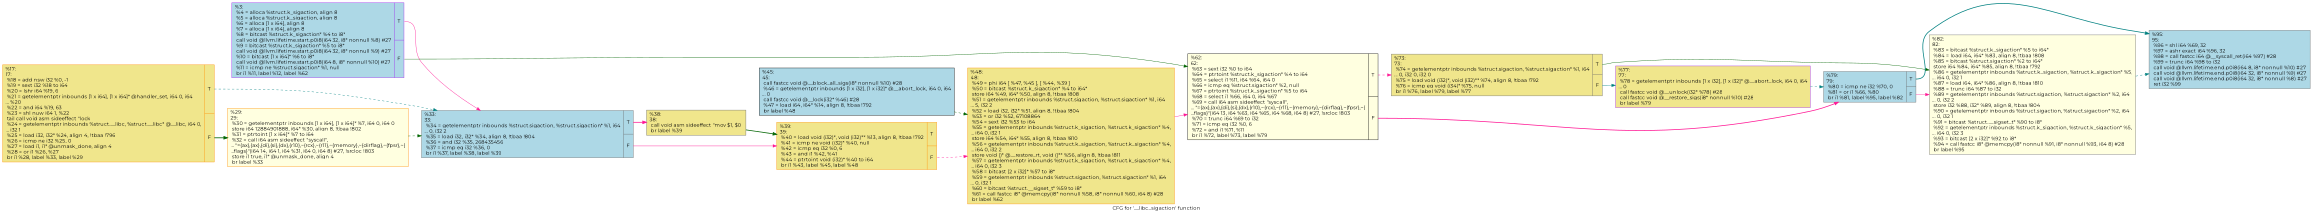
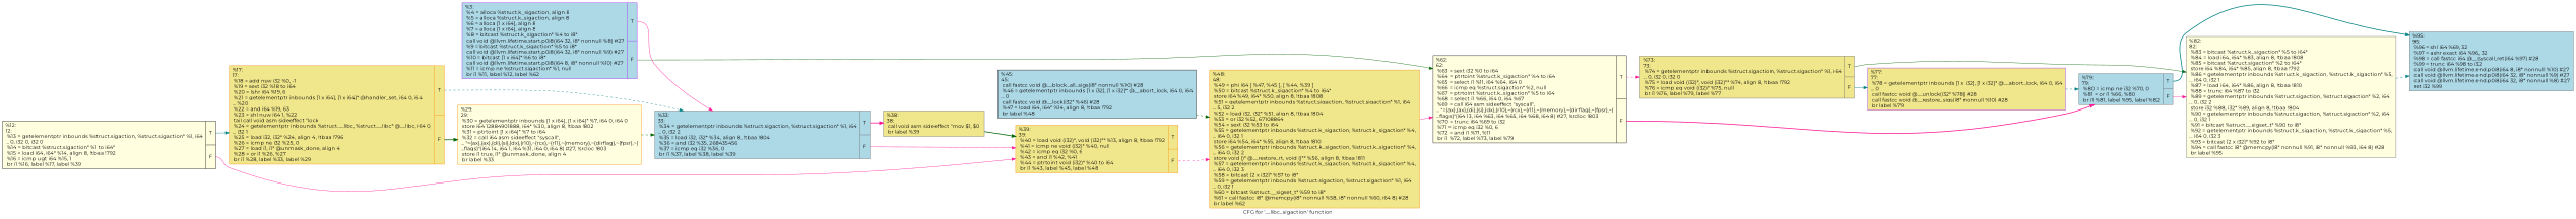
  digraph {
    fontname=Montserrat
    label="CFG for '__libc_sigaction' function"
    rankdir=LR
    node [color=gray40 fillcolor=khaki fontname=Montserrat shape=record style=filled]
    edge [color=deeppink fontname=Montserrat style=solid tailport=s0]
    n1 [color=purple fillcolor=lightblue label="{%3:\l  %4 = alloca %struct.k_sigaction, align 8\l  %5 = alloca %struct.k_sigaction, align 8\l  %6 = alloca [1 x i64], align 8\l  %7 = alloca [1 x i64], align 8\l  %8 = bitcast %struct.k_sigaction* %4 to i8*\l  call void @llvm.lifetime.start.p0i8(i64 32, i8* nonnull %8) #27\l  %9 = bitcast %struct.k_sigaction* %5 to i8*\l  call void @llvm.lifetime.start.p0i8(i64 32, i8* nonnull %9) #27\l  %10 = bitcast [1 x i64]* %6 to i8*\l  call void @llvm.lifetime.start.p0i8(i64 8, i8* nonnull %10) #27\l  %11 = icmp ne %struct.sigaction* %1, null\l  br i1 %11, label %12, label %62\l|{<s0>T|<s1>F}}"]
    n2 [color=black fillcolor=lightyellow label="{%62:\l62:                                               \l  %63 = sext i32 %0 to i64\l  %64 = ptrtoint %struct.k_sigaction* %4 to i64\l  %65 = select i1 %11, i64 %64, i64 0\l  %66 = icmp eq %struct.sigaction* %2, null\l  %67 = ptrtoint %struct.k_sigaction* %5 to i64\l  %68 = select i1 %66, i64 0, i64 %67\l  %69 = call i64 asm sideeffect \"syscall\",\l... \"=\{ax\},\{ax\},\{di\},\{si\},\{dx\},\{r10\},~\{rcx\},~\{r11\},~\{memory\},~\{dirflag\},~\{fpsr\},~\{\l...flags\}\"(i64 13, i64 %63, i64 %65, i64 %68, i64 8) #27, !srcloc !803\l  %70 = trunc i64 %69 to i32\l  %71 = icmp eq i32 %0, 6\l  %72 = and i1 %71, %11\l  br i1 %72, label %73, label %79\l|{<s0>T|<s1>F}}"]
    n3 [fillcolor=lightblue label="{%33:\l33:                                               \l  %34 = getelementptr inbounds %struct.sigaction, %struct.sigaction* %1, i64\l... 0, i32 2\l  %35 = load i32, i32* %34, align 8, !tbaa !804\l  %36 = and i32 %35, 268435456\l  %37 = icmp eq i32 %36, 0\l  br i1 %37, label %38, label %39\l|{<s0>T|<s1>F}}"]
+   n4 [color=black fillcolor=lightyellow label="{%12:\l12:                                               \l  %13 = getelementptr inbounds %struct.sigaction, %struct.sigaction* %1, i64\l... 0, i32 0, i32 0\l  %14 = bitcast %struct.sigaction* %1 to i64*\l  %15 = load i64, i64* %14, align 8, !tbaa !792\l  %16 = icmp ugt i64 %15, 1\l  br i1 %16, label %17, label %39\l|{<s0>T|<s1>F}}"]
    n5 [color=darkorange label="{%17:\l17:                                               \l  %18 = add nsw i32 %0, -1\l  %19 = sext i32 %18 to i64\l  %20 = lshr i64 %19, 6\l  %21 = getelementptr inbounds [1 x i64], [1 x i64]* @handler_set, i64 0, i64\l... %20\l  %22 = and i64 %19, 63\l  %23 = shl nuw i64 1, %22\l  tail call void asm sideeffect \"lock \l  %24 = getelementptr inbounds %struct.__libc, %struct.__libc* @__libc, i64 0,\l... i32 1\l  %25 = load i32, i32* %24, align 4, !tbaa !796\l  %26 = icmp ne i32 %25, 0\l  %27 = load i1, i1* @unmask_done, align 4\l  %28 = or i1 %26, %27\l  br i1 %28, label %33, label %29\l|{<s0>T|<s1>F}}"]
    n6 [color=darkorange label="{%39:\l39:                                               \l  %40 = load void (i32)*, void (i32)** %13, align 8, !tbaa !792\l  %41 = icmp ne void (i32)* %40, null\l  %42 = icmp eq i32 %0, 6\l  %43 = and i1 %42, %41\l  %44 = ptrtoint void (i32)* %40 to i64\l  br i1 %43, label %45, label %48\l|{<s0>T|<s1>F}}"]
-   n7 [label="{%73:\l73:                                               \l  %74 = getelementptr inbounds %struct.sigaction, %struct.sigaction* %1, i64\l... 0, i32 0, i32 0\l  %75 = load void (i32)*, void (i32)** %74, align 8, !tbaa !792\l  %76 = icmp eq void (i34)* %75, null\l  br i1 %76, label %79, label %77\l|{<s0>T|<s1>F}}"]
+   n7 [label="{%73:\l73:                                               \l  %74 = getelementptr inbounds %struct.sigaction, %struct.sigaction* %1, i64\l... 0, i32 0, i32 0\l  %75 = load void (i32)*, void (i32)** %74, align 8, !tbaa !792\l  %76 = icmp eq void (i32)* %75, null\l  br i1 %76, label %79, label %77\l|{<s0>T|<s1>F}}"]
    n8 [fillcolor=lightblue label="{%79:\l79:                                               \l  %80 = icmp ne i32 %70, 0\l  %81 = or i1 %66, %80\l  br i1 %81, label %95, label %82\l|{<s0>T|<s1>F}}"]
    n9 [color=darkorange fillcolor=lightyellow label="{%29:\l29:                                               \l  %30 = getelementptr inbounds [1 x i64], [1 x i64]* %7, i64 0, i64 0\l  store i64 12884901888, i64* %30, align 8, !tbaa !802\l  %31 = ptrtoint [1 x i64]* %7 to i64\l  %32 = call i64 asm sideeffect \"syscall\",\l... \"=\{ax\},\{ax\},\{di\},\{si\},\{dx\},\{r10\},~\{rcx\},~\{r11\},~\{memory\},~\{dirflag\},~\{fpsr\},~\{\l...flags\}\"(i64 14, i64 1, i64 %31, i64 0, i64 8) #27, !srcloc !803\l  store i1 true, i1* @unmask_done, align 4\l  br label %33\l}"]
    n10 [color=darkorange label="{%48:\l48:                                               \l  %49 = phi i64 [ %47, %45 ], [ %44, %39 ]\l  %50 = bitcast %struct.k_sigaction* %4 to i64*\l  store i64 %49, i64* %50, align 8, !tbaa !808\l  %51 = getelementptr inbounds %struct.sigaction, %struct.sigaction* %1, i64\l... 5, i32 2\l  %52 = load i32, i32* %51, align 8, !tbaa !804\l  %53 = or i32 %52, 67108864\l  %54 = sext i32 %53 to i64\l  %55 = getelementptr inbounds %struct.k_sigaction, %struct.k_sigaction* %4,\l... i64 0, i32 1\l  store i64 %54, i64* %55, align 8, !tbaa !810\l  %56 = getelementptr inbounds %struct.k_sigaction, %struct.k_sigaction* %4,\l... i64 0, i32 2\l  store void ()* @__restore_rt, void ()** %56, align 8, !tbaa !811\l  %57 = getelementptr inbounds %struct.k_sigaction, %struct.k_sigaction* %4,\l... i64 0, i32 3\l  %58 = bitcast [2 x i32]* %57 to i8*\l  %59 = getelementptr inbounds %struct.sigaction, %struct.sigaction* %1, i64\l... 0, i32 1\l  %60 = bitcast %struct.__sigset_t* %59 to i8*\l  %61 = call fastcc i8* @memcpy(i8* nonnull %58, i8* nonnull %60, i64 8) #28\l  br label %62\l}"]
    n11 [color=purple label="{%77:\l77:                                               \l  %78 = getelementptr inbounds [1 x i32], [1 x i32]* @__abort_lock, i64 0, i64\l... 0\l  call fastcc void @__unlock(i32* %78) #28\l  call fastcc void @__restore_sigs(i8* nonnull %10) #28\l  br label %79\l}"]
    n12 [fillcolor=lightyellow label="{%82:\l82:                                               \l  %83 = bitcast %struct.k_sigaction* %5 to i64*\l  %84 = load i64, i64* %83, align 8, !tbaa !808\l  %85 = bitcast %struct.sigaction* %2 to i64*\l  store i64 %84, i64* %85, align 8, !tbaa !792\l  %86 = getelementptr inbounds %struct.k_sigaction, %struct.k_sigaction* %5,\l... i64 0, i32 1\l  %87 = load i64, i64* %86, align 8, !tbaa !810\l  %88 = trunc i64 %87 to i32\l  %89 = getelementptr inbounds %struct.sigaction, %struct.sigaction* %2, i64\l... 0, i32 2\l  store i32 %88, i32* %89, align 8, !tbaa !804\l  %90 = getelementptr inbounds %struct.sigaction, %struct.sigaction* %2, i64\l... 0, i32 1\l  %91 = bitcast %struct.__sigset_t* %90 to i8*\l  %92 = getelementptr inbounds %struct.k_sigaction, %struct.k_sigaction* %5,\l... i64 0, i32 3\l  %93 = bitcast [2 x i32]* %92 to i8*\l  %94 = call fastcc i8* @memcpy(i8* nonnull %91, i8* nonnull %93, i64 8) #28\l  br label %95\l}"]
    n13 [fillcolor=lightblue label="{%95:\l95:                                               \l  %96 = shl i64 %69, 32\l  %97 = ashr exact i64 %96, 32\l  %98 = call fastcc i64 @__syscall_ret(i64 %97) #28\l  %99 = trunc i64 %98 to i32\l  call void @llvm.lifetime.end.p0i8(i64 8, i8* nonnull %10) #27\l  call void @llvm.lifetime.end.p0i8(i64 32, i8* nonnull %9) #27\l  call void @llvm.lifetime.end.p0i8(i64 32, i8* nonnull %8) #27\l  ret i32 %99\l}"]
    n14 [label="{%38:\l38:                                               \l  call void asm sideeffect \"mov $1, $0 \l  br label %39\l}"]
    n15 [color=black fillcolor=lightblue label="{%45:\l45:                                               \l  call fastcc void @__block_all_sigs(i8* nonnull %10) #28\l  %46 = getelementptr inbounds [1 x i32], [1 x i32]* @__abort_lock, i64 0, i64\l... 0\l  call fastcc void @__lock(i32* %46) #28\l  %47 = load i64, i64* %14, align 8, !tbaa !792\l  br label %48\l}"]
    n1 -> n2 [color=darkgreen tailport=s1]
    n1 -> n3
    n2 -> n7 [style=dashed]
    n2 -> n8 [style=bold tailport=s1]
    n3 -> n6 [tailport=s1]
    n3 -> n14 [style=bold]
+   n4 -> n5 [color=teal]
+   n4 -> n6 [tailport=s1]
    n5 -> n3 [color=teal style=dashed]
    n5 -> n9 [color=darkgreen style=bold tailport=s1]
    n6 -> n10 [style=dashed tailport=s1]
    n7 -> n11 [color=teal tailport=s1]
    n7 -> n12 [color=darkgreen]
    n8 -> n12 [tailport=s1]
    n8 -> n13 [color=teal style=bold]
    n9 -> n3 [color=darkgreen style=dashed]
    n10 -> n2
    n11 -> n8 [color=teal style=dashed]
    n12 -> n13 [color=teal style=dashed]
    n14 -> n6 [color=darkgreen style=bold]
    n15 -> n10 [color=darkgreen style=dashed]
  }
